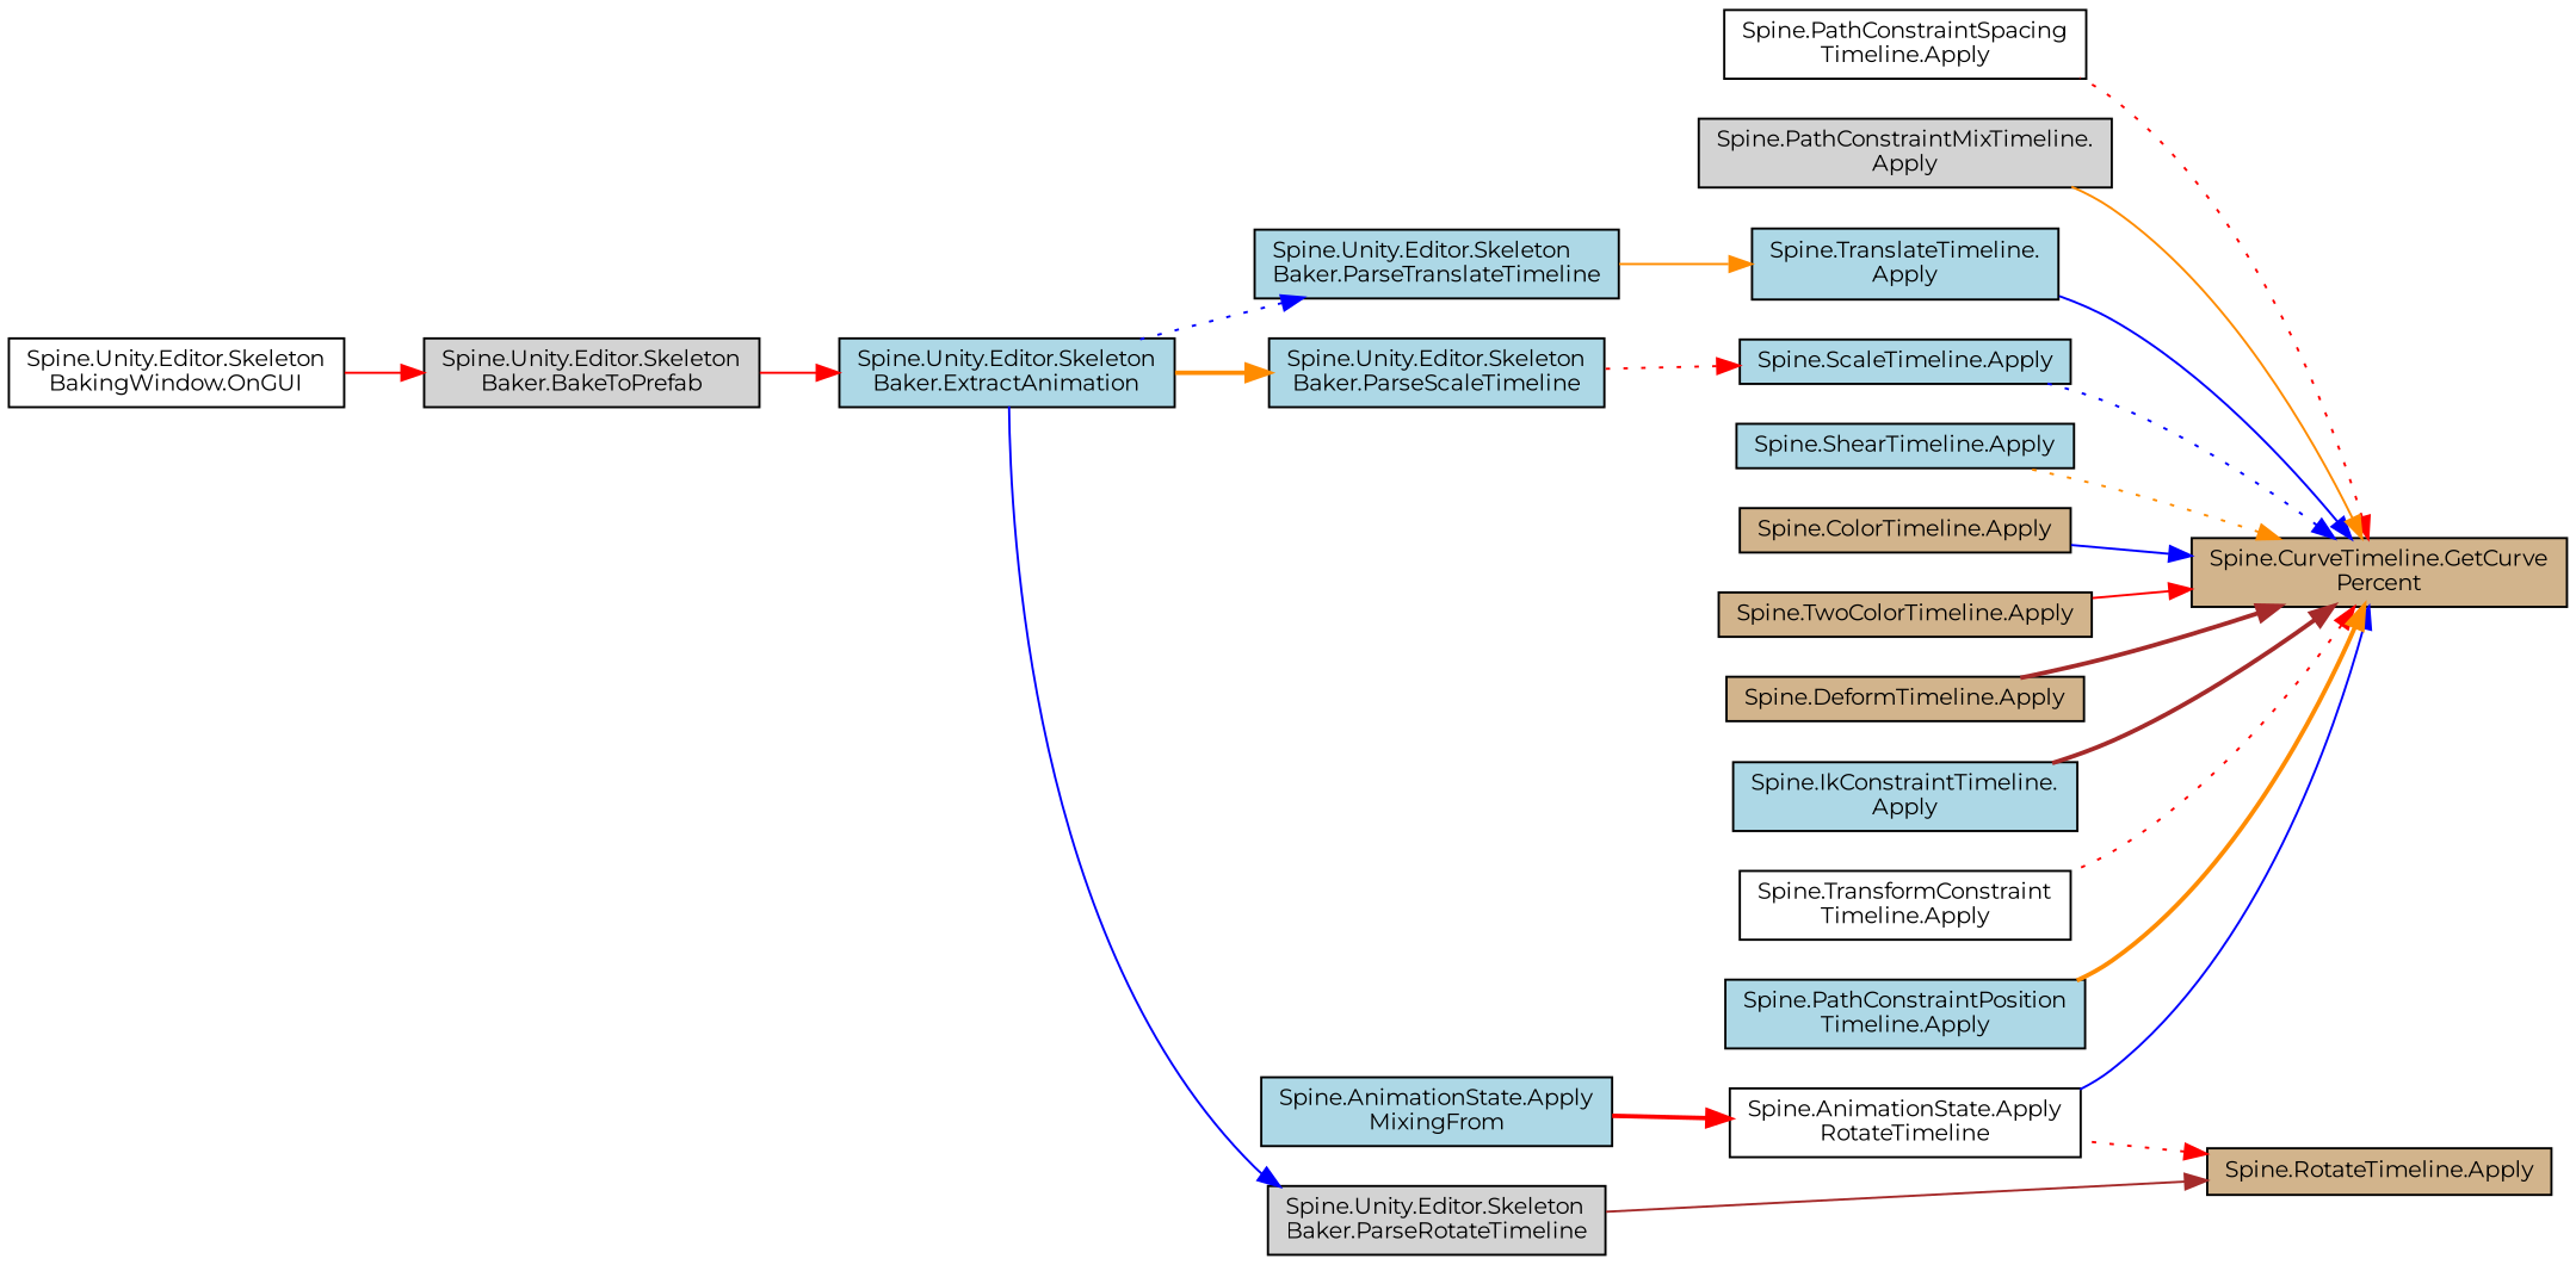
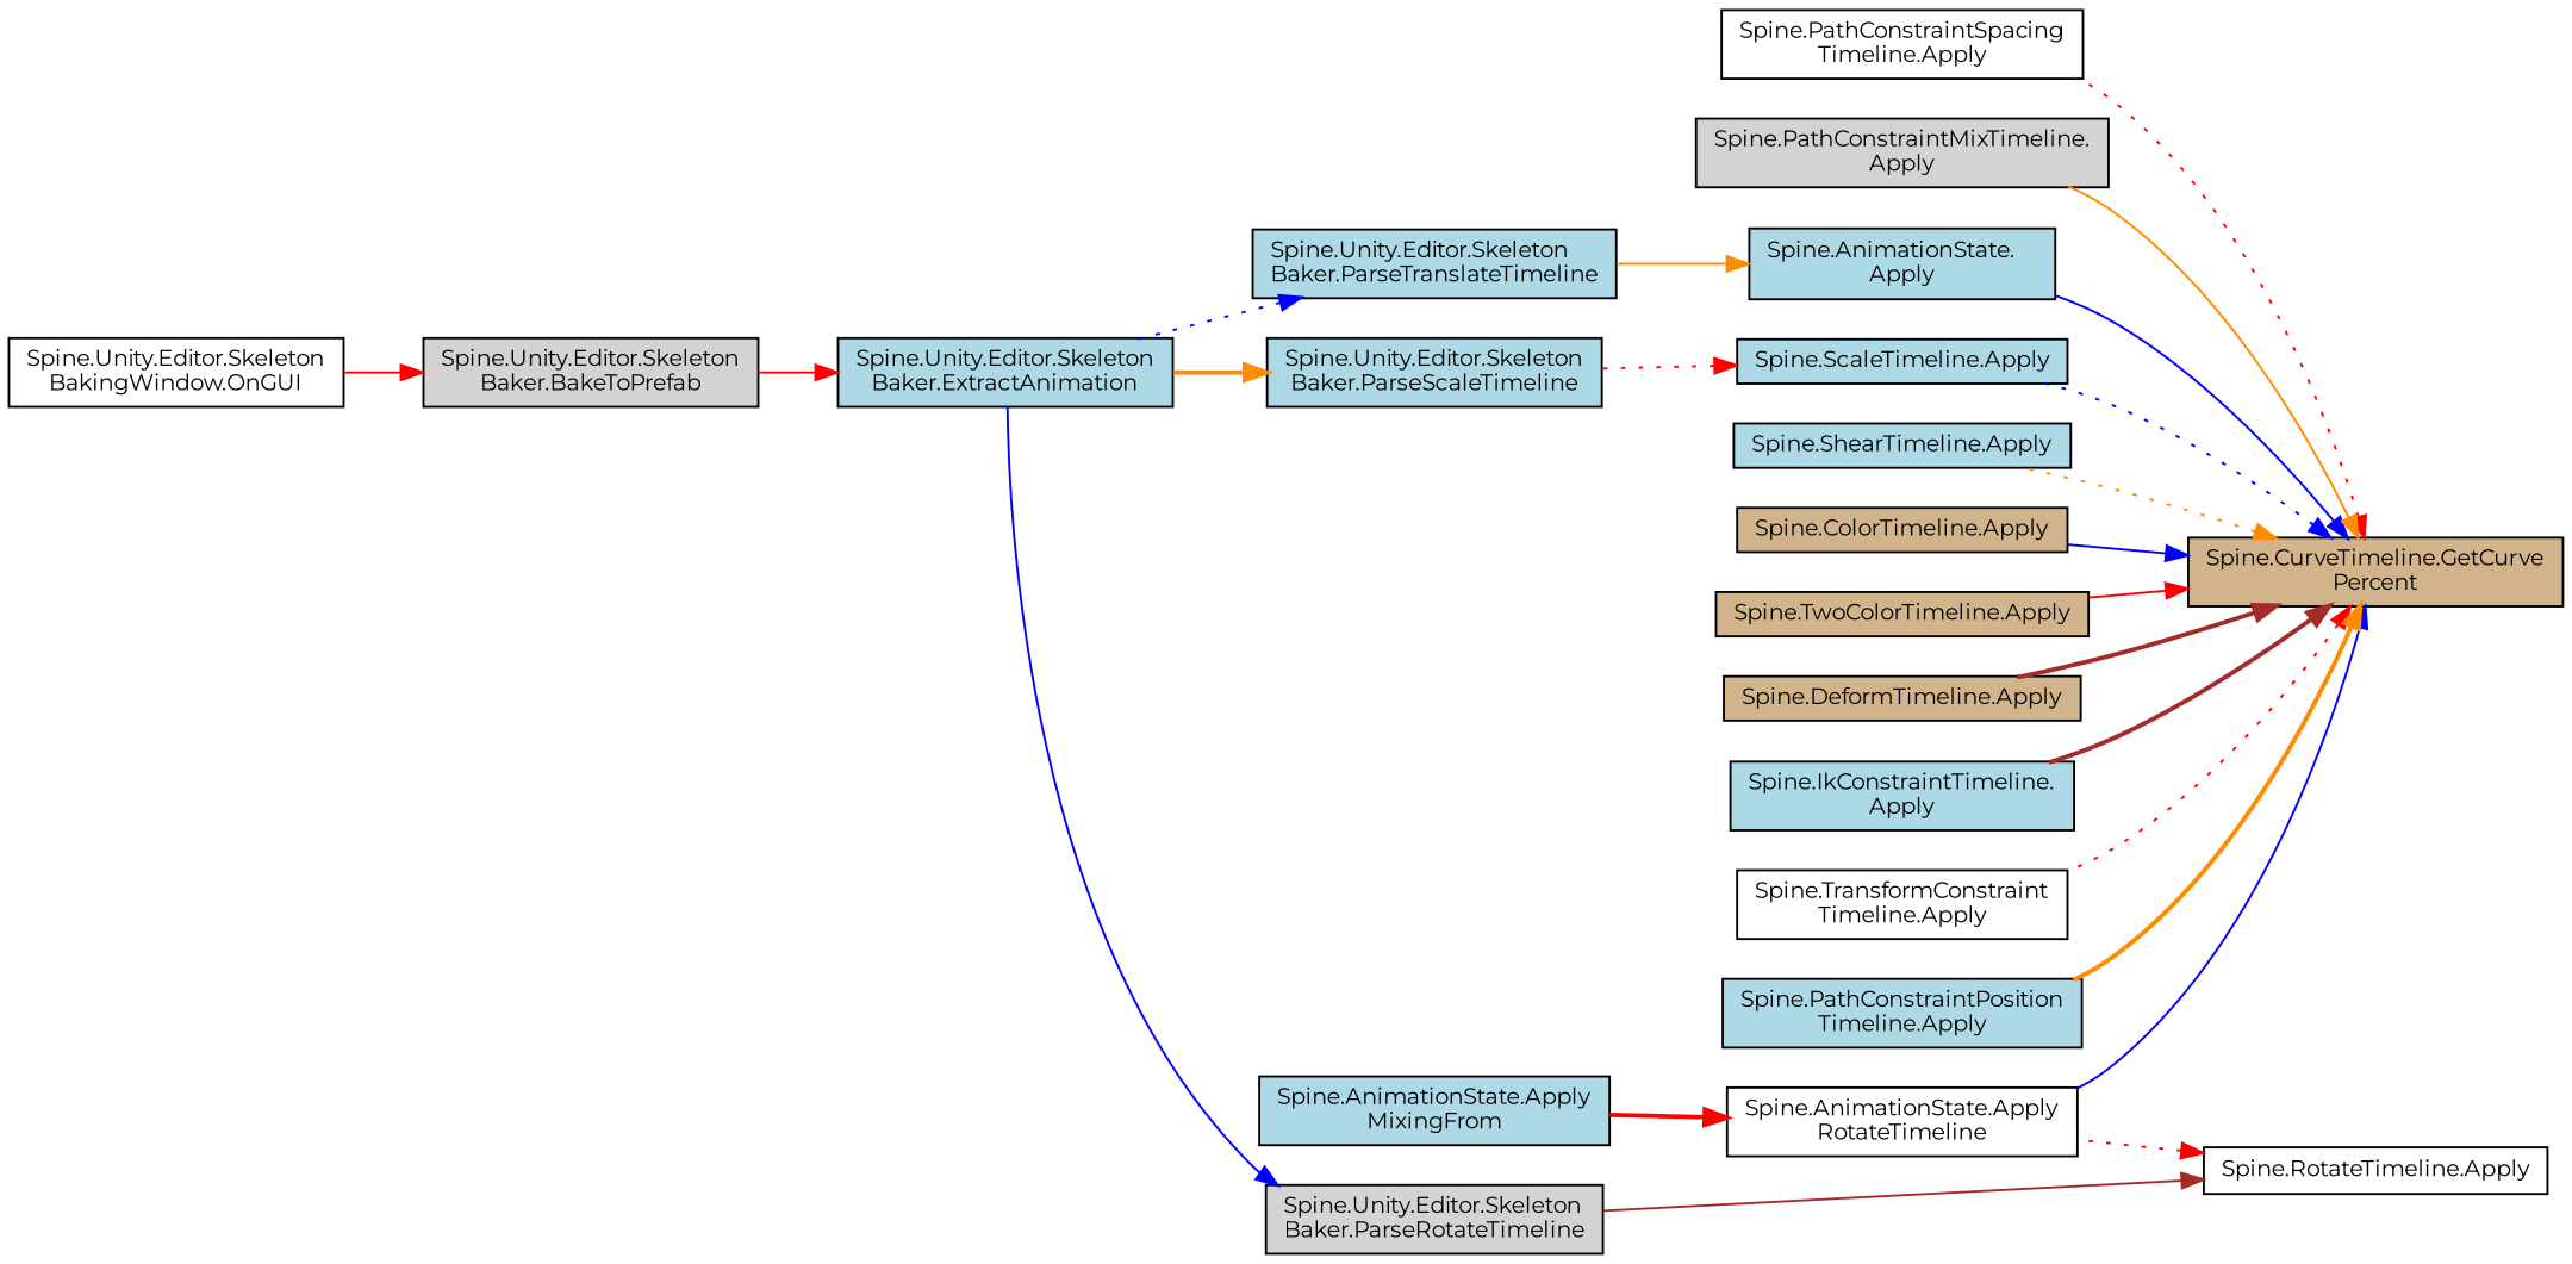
  digraph {
    fontname=Montserrat
    rankdir=RL
    node [color=black fillcolor=lightblue fontname=Montserrat fontsize=10 shape=record style=filled]
    edge [color=red dir=back fontname=Montserrat fontsize=10 labelfontname=Helvetica labelfontsize=10 style=solid]
    n1 [fillcolor=tan fontcolor=black height=0.2 label="Spine.CurveTimeline.GetCurve\lPercent" width=0.4]
    n2 [fillcolor=white height=0.2 label="Spine.AnimationState.Apply\lRotateTimeline" width=0.4]
-   n3 [height=0.2 label="Spine.TranslateTimeline.\lApply" width=0.4]
+   n3 [height=0.2 label="Spine.AnimationState.\lApply" width=0.4]
    n4 [height=0.2 label="Spine.ScaleTimeline.Apply" width=0.4]
    n5 [height=0.2 label="Spine.ShearTimeline.Apply" width=0.4]
    n6 [fillcolor=tan height=0.2 label="Spine.ColorTimeline.Apply" width=0.4]
    n7 [fillcolor=tan height=0.2 label="Spine.TwoColorTimeline.Apply" width=0.4]
    n8 [fillcolor=tan height=0.2 label="Spine.DeformTimeline.Apply" width=0.4]
    n9 [height=0.2 label="Spine.IkConstraintTimeline.\lApply" width=0.4]
    n10 [fillcolor=white height=0.2 label="Spine.TransformConstraint\lTimeline.Apply" width=0.4]
    n11 [height=0.2 label="Spine.PathConstraintPosition\lTimeline.Apply" width=0.4]
    n12 [fillcolor=white height=0.2 label="Spine.PathConstraintSpacing\lTimeline.Apply" width=0.4]
    n13 [fillcolor=lightgrey height=0.2 label="Spine.PathConstraintMixTimeline.\lApply" width=0.4]
-   n14 [fillcolor=tan height=0.2 label="Spine.RotateTimeline.Apply" width=0.4]
+   n14 [fillcolor=white height=0.2 label="Spine.RotateTimeline.Apply" width=0.4]
    n15 [fillcolor=lightgrey height=0.2 label="Spine.Unity.Editor.Skeleton\lBaker.ParseRotateTimeline" width=0.4]
    n16 [height=0.2 label="Spine.AnimationState.Apply\lMixingFrom" width=0.4]
    n17 [height=0.2 label="Spine.Unity.Editor.Skeleton\lBaker.ParseTranslateTimeline" width=0.4]
    n18 [height=0.2 label="Spine.Unity.Editor.Skeleton\lBaker.ParseScaleTimeline" width=0.4]
    n19 [height=0.2 label="Spine.Unity.Editor.Skeleton\lBaker.ExtractAnimation" width=0.4]
    n20 [fillcolor=lightgrey height=0.2 label="Spine.Unity.Editor.Skeleton\lBaker.BakeToPrefab" width=0.4]
    n21 [fillcolor=white height=0.2 label="Spine.Unity.Editor.Skeleton\lBakingWindow.OnGUI" width=0.4]
    n1 -> n2 [color=blue]
    n1 -> n3 [color=blue]
    n1 -> n4 [color=blue style=dotted]
    n1 -> n5 [color=darkorange style=dotted]
    n1 -> n6 [color=blue]
    n1 -> n7
    n1 -> n8 [color=brown style=bold]
    n1 -> n9 [color=brown style=bold]
    n1 -> n10 [style=dotted]
    n1 -> n11 [color=darkorange style=bold]
    n1 -> n12 [style=dotted]
    n1 -> n13 [color=darkorange]
    n2 -> n16 [style=bold]
    n3 -> n17 [color=darkorange]
    n4 -> n18 [style=dotted]
    n14 -> n2 [style=dotted]
    n14 -> n15 [color=brown]
    n15 -> n19 [color=blue]
    n17 -> n19 [color=blue style=dotted]
    n18 -> n19 [color=darkorange style=bold]
    n19 -> n20
    n20 -> n21
  }
